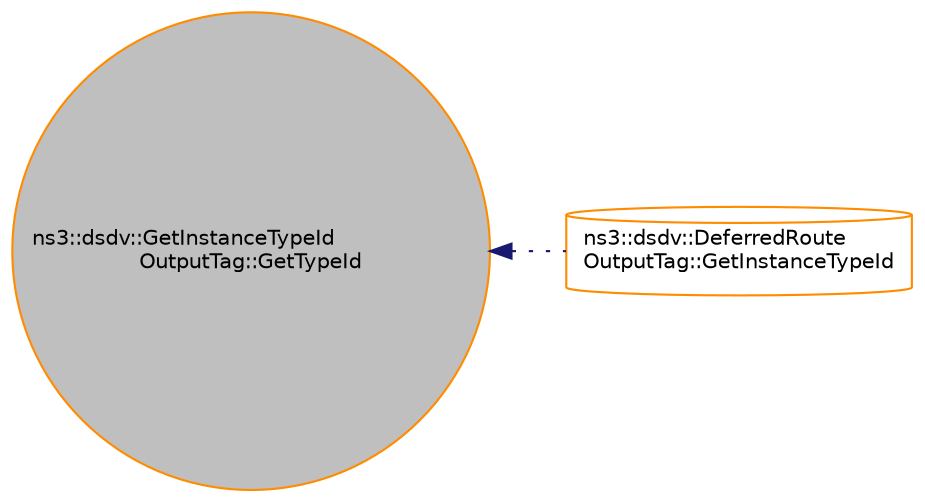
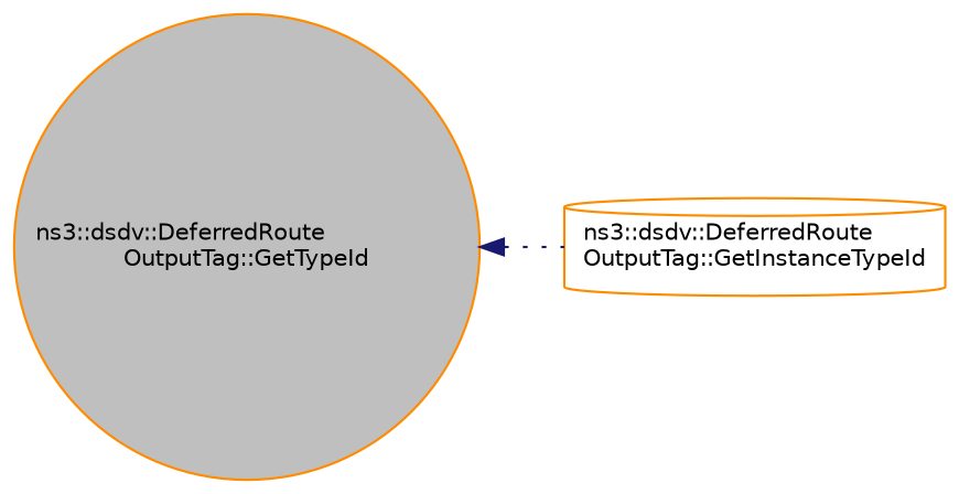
  digraph {
    rankdir=LR
    node [color=darkorange fontname=Helvetica fontsize=10 style=filled]
-   n1 [fillcolor=grey75 fontcolor=black height=0.2 label="ns3::dsdv::GetInstanceTypeId\lOutputTag::GetTypeId" shape=circle width=0.4]
+   n1 [fillcolor=grey75 fontcolor=black height=0.2 label="ns3::dsdv::DeferredRoute\lOutputTag::GetTypeId" shape=circle width=0.4]
    n2 [fillcolor=white height=0.2 label="ns3::dsdv::DeferredRoute\lOutputTag::GetInstanceTypeId" shape=cylinder width=0.4]
    n1 -> n2 [color=midnightblue dir=back fontname=Helvetica fontsize=10 labelfontname=Helvetica labelfontsize=10 style=dotted]
  }
